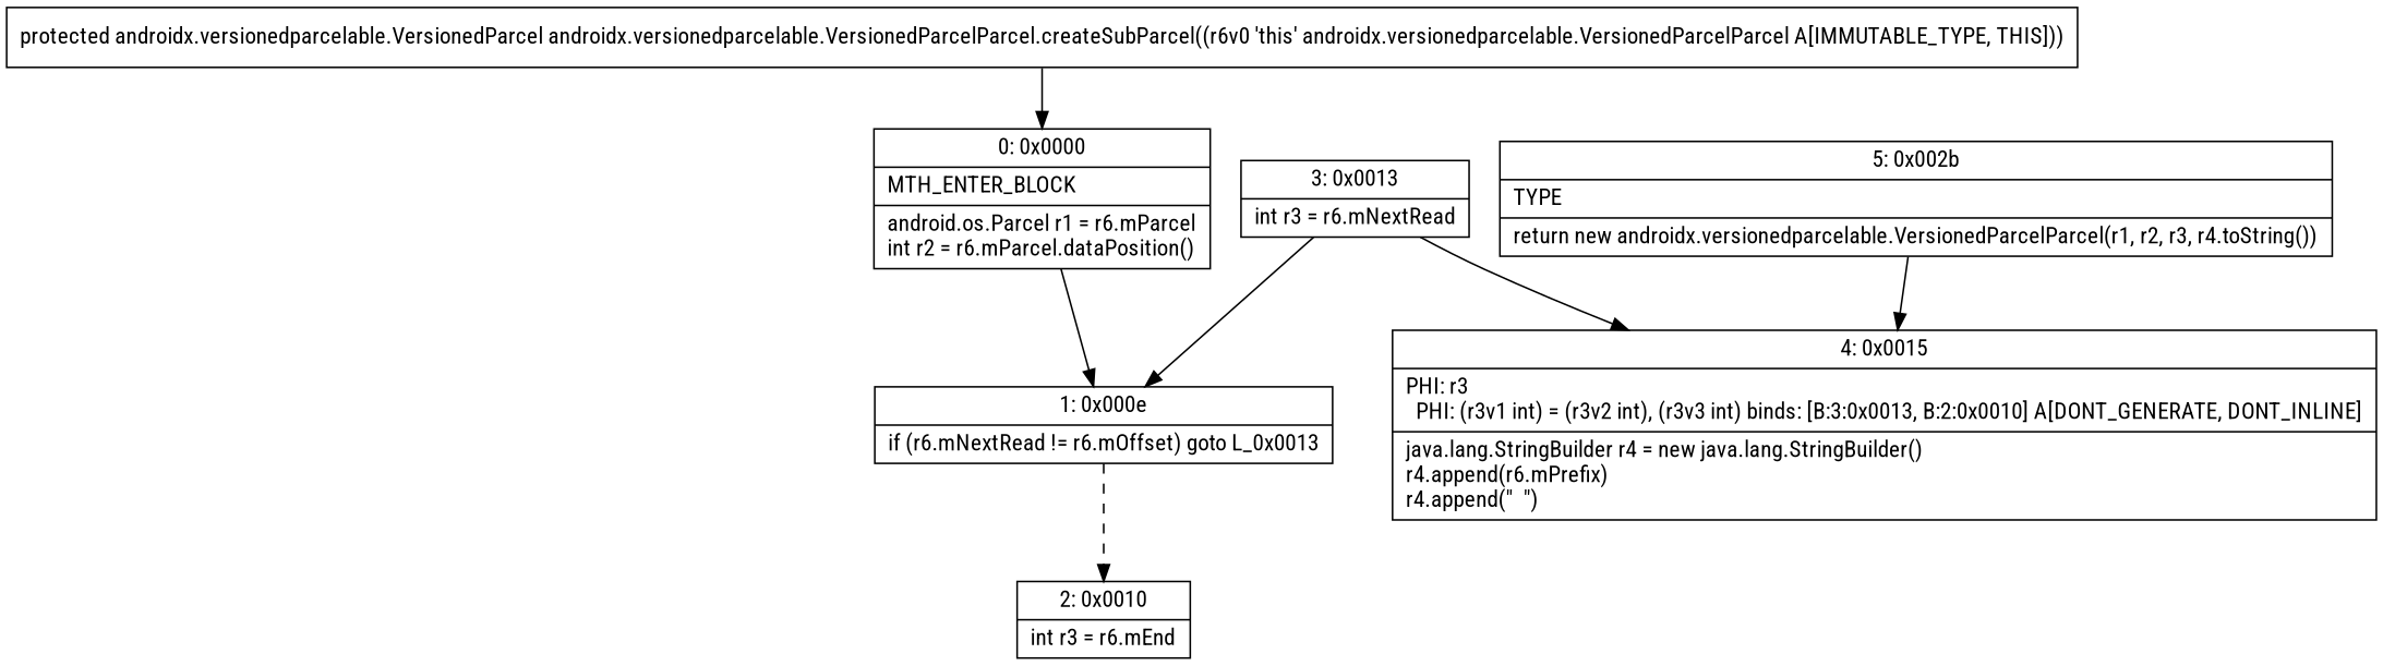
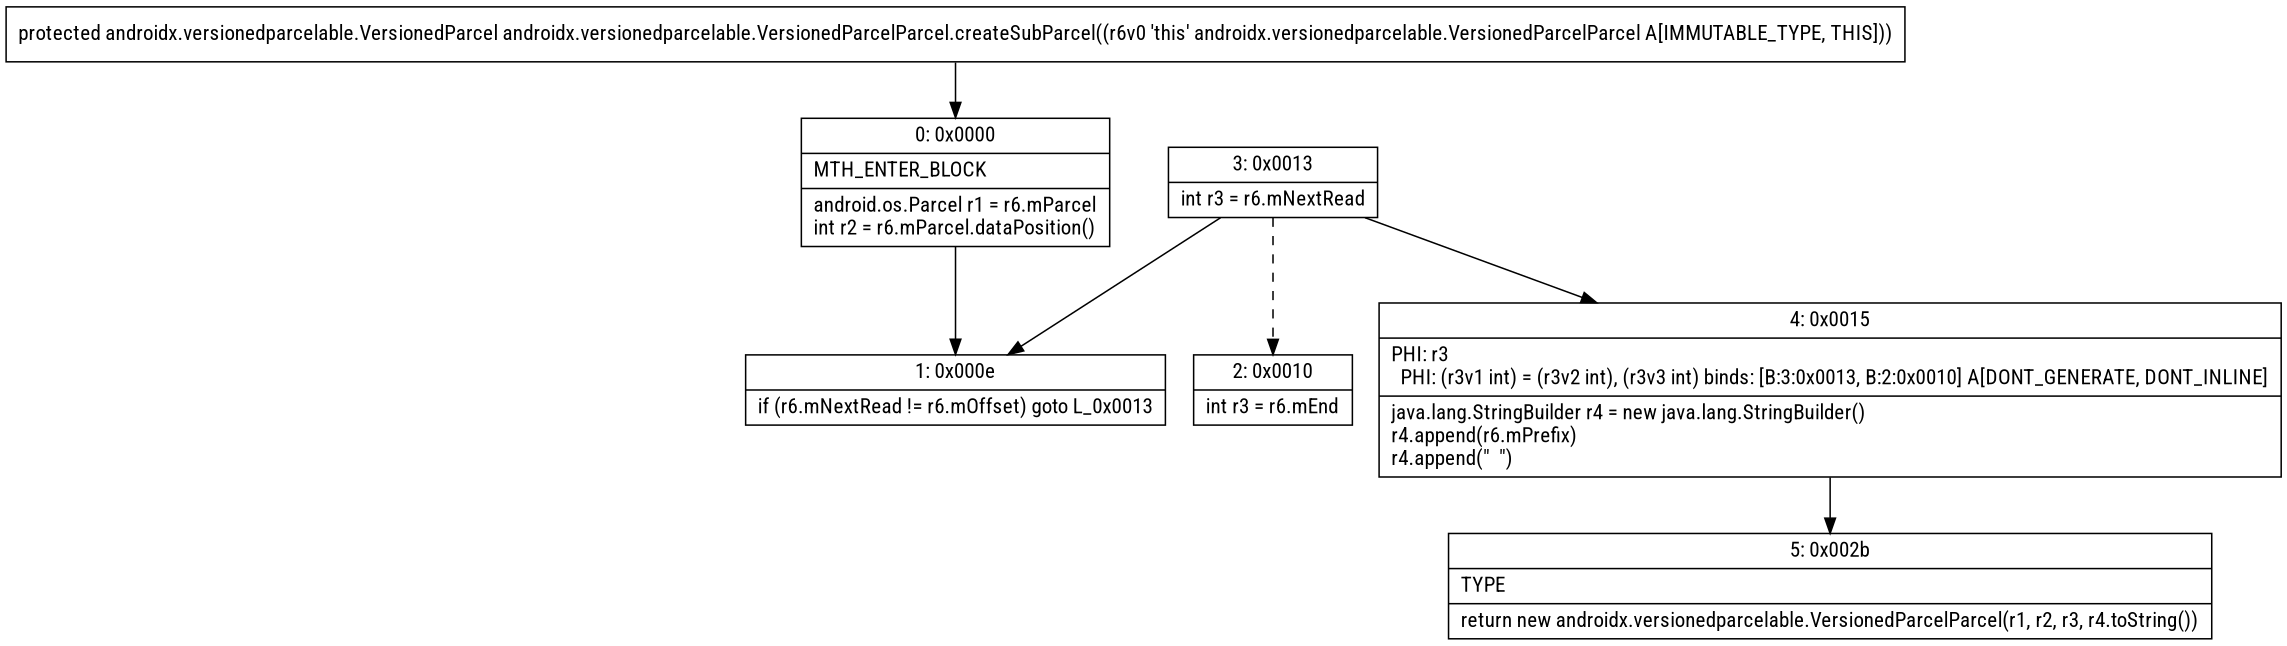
  digraph {
    fontname="Roboto Condensed"
    node [fontname="Roboto Condensed" shape=record]
    edge [fontname="Roboto Condensed"]
    n1 [label="{0\:\ 0x0000|MTH_ENTER_BLOCK\l|android.os.Parcel r1 = r6.mParcel\lint r2 = r6.mParcel.dataPosition()\l}"]
    n2 [label="{1\:\ 0x000e|if (r6.mNextRead != r6.mOffset) goto L_0x0013\l}"]
    n3 [label="{2\:\ 0x0010|int r3 = r6.mEnd\l}"]
    n4 [label="{3\:\ 0x0013|int r3 = r6.mNextRead\l}"]
    n5 [label="{4\:\ 0x0015|PHI: r3 \l  PHI: (r3v1 int) = (r3v2 int), (r3v3 int) binds: [B:3:0x0013, B:2:0x0010] A[DONT_GENERATE, DONT_INLINE]\l|java.lang.StringBuilder r4 = new java.lang.StringBuilder()\lr4.append(r6.mPrefix)\lr4.append(\"  \")\l}"]
    n6 [label="{5\:\ 0x002b|TYPE\l|return new androidx.versionedparcelable.VersionedParcelParcel(r1, r2, r3, r4.toString())\l}"]
    n7 [label="{protected androidx.versionedparcelable.VersionedParcel androidx.versionedparcelable.VersionedParcelParcel.createSubParcel((r6v0 'this' androidx.versionedparcelable.VersionedParcelParcel A[IMMUTABLE_TYPE, THIS])) }"]
    n1 -> n2
-   n2 -> n3 [style=dashed]
+   n4 -> n3 [style=dashed]
    n4 -> n2
    n4 -> n5
-   n6 -> n5
+   n5 -> n6
    n7 -> n1
  }
